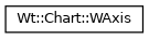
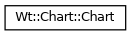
  digraph {
    rankdir=LR
-   n1 [color=black fillcolor=white fontname=Helvetica fontsize=10 height=0.2 label="Wt::Chart::WAxis" shape=record style=filled width=0.4]
+   n1 [color=black fillcolor=white fontname=Helvetica fontsize=10 height=0.2 label="Wt::Chart::Chart" shape=record style=filled width=0.4]
  }
